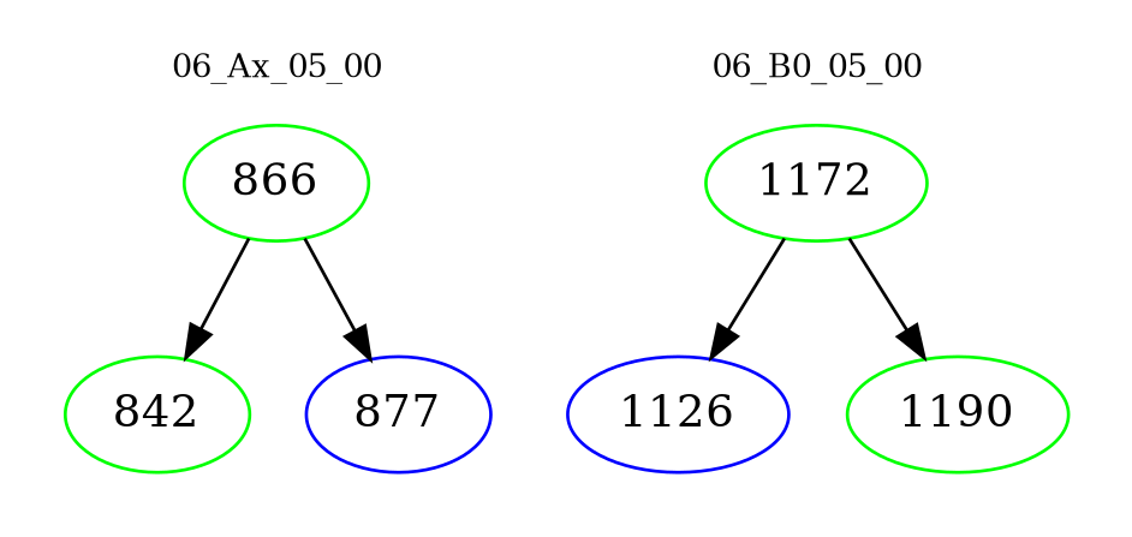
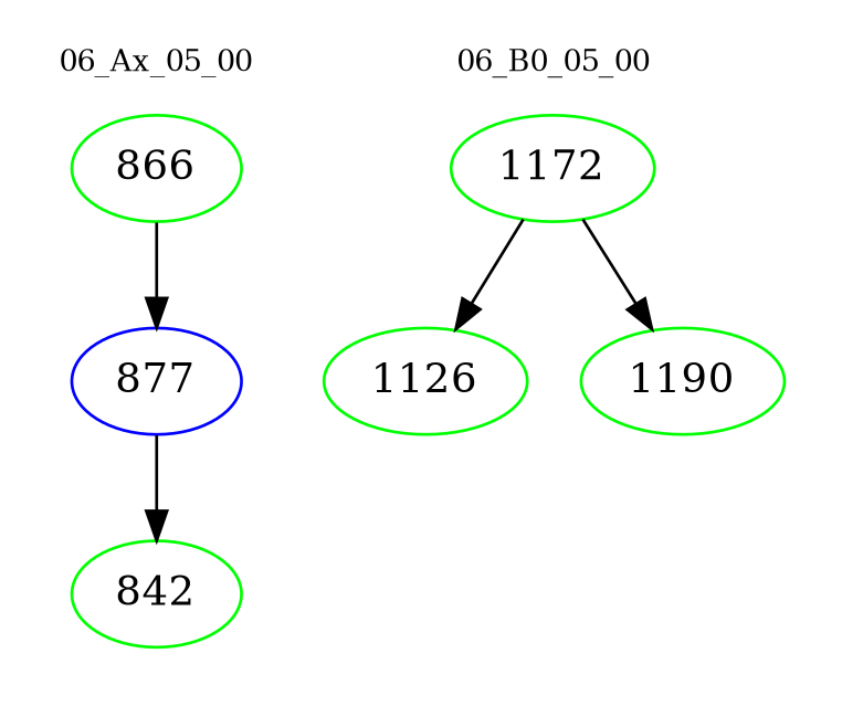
  digraph {
    node [color=green]
    edge [color=black]
    n1 [label=866]
    n2 [label=842]
    n3 [color=blue label=877]
    n4 [label=1172]
-   n5 [color=blue label=1126]
+   n5 [label=1126]
    n6 [label=1190]
    subgraph cluster_1 {
      color=white
      fontsize=10
      label="06_Ax_05_00"
      n1
      n2
      n3
    }
    subgraph cluster_2 {
      color=white
      fontsize=10
      label="06_B0_05_00"
      n4
      n5
      n6
    }
-   n1 -> n2
+   n3 -> n2
    n1 -> n3
    n4 -> n5
    n4 -> n6
  }
